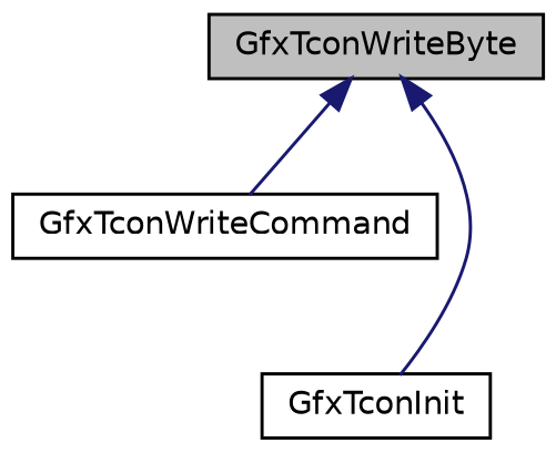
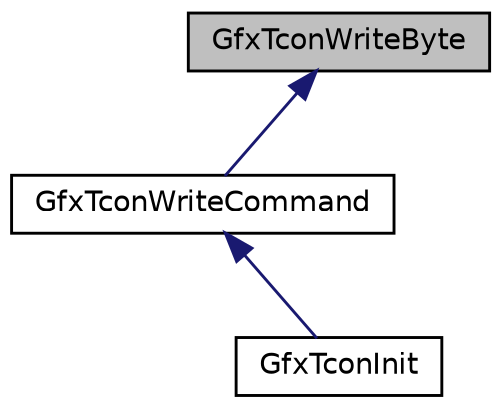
  digraph {
    rankdir=TB
    node [color=black fillcolor=white fontname=Helvetica fontsize=10 shape=record style=filled]
    edge [color=midnightblue dir=back fontname=Helvetica fontsize=10 labelfontname=Helvetica labelfontsize=10 style=solid]
    n1 [fillcolor=grey75 fontcolor=black height=0.2 label=GfxTconWriteByte width=0.4]
    n2 [height=0.2 label=GfxTconWriteCommand width=0.4]
    n3 [height=0.2 label=GfxTconInit width=0.4]
    n1 -> n2
-   n1 -> n3
+   n2 -> n3
  }
